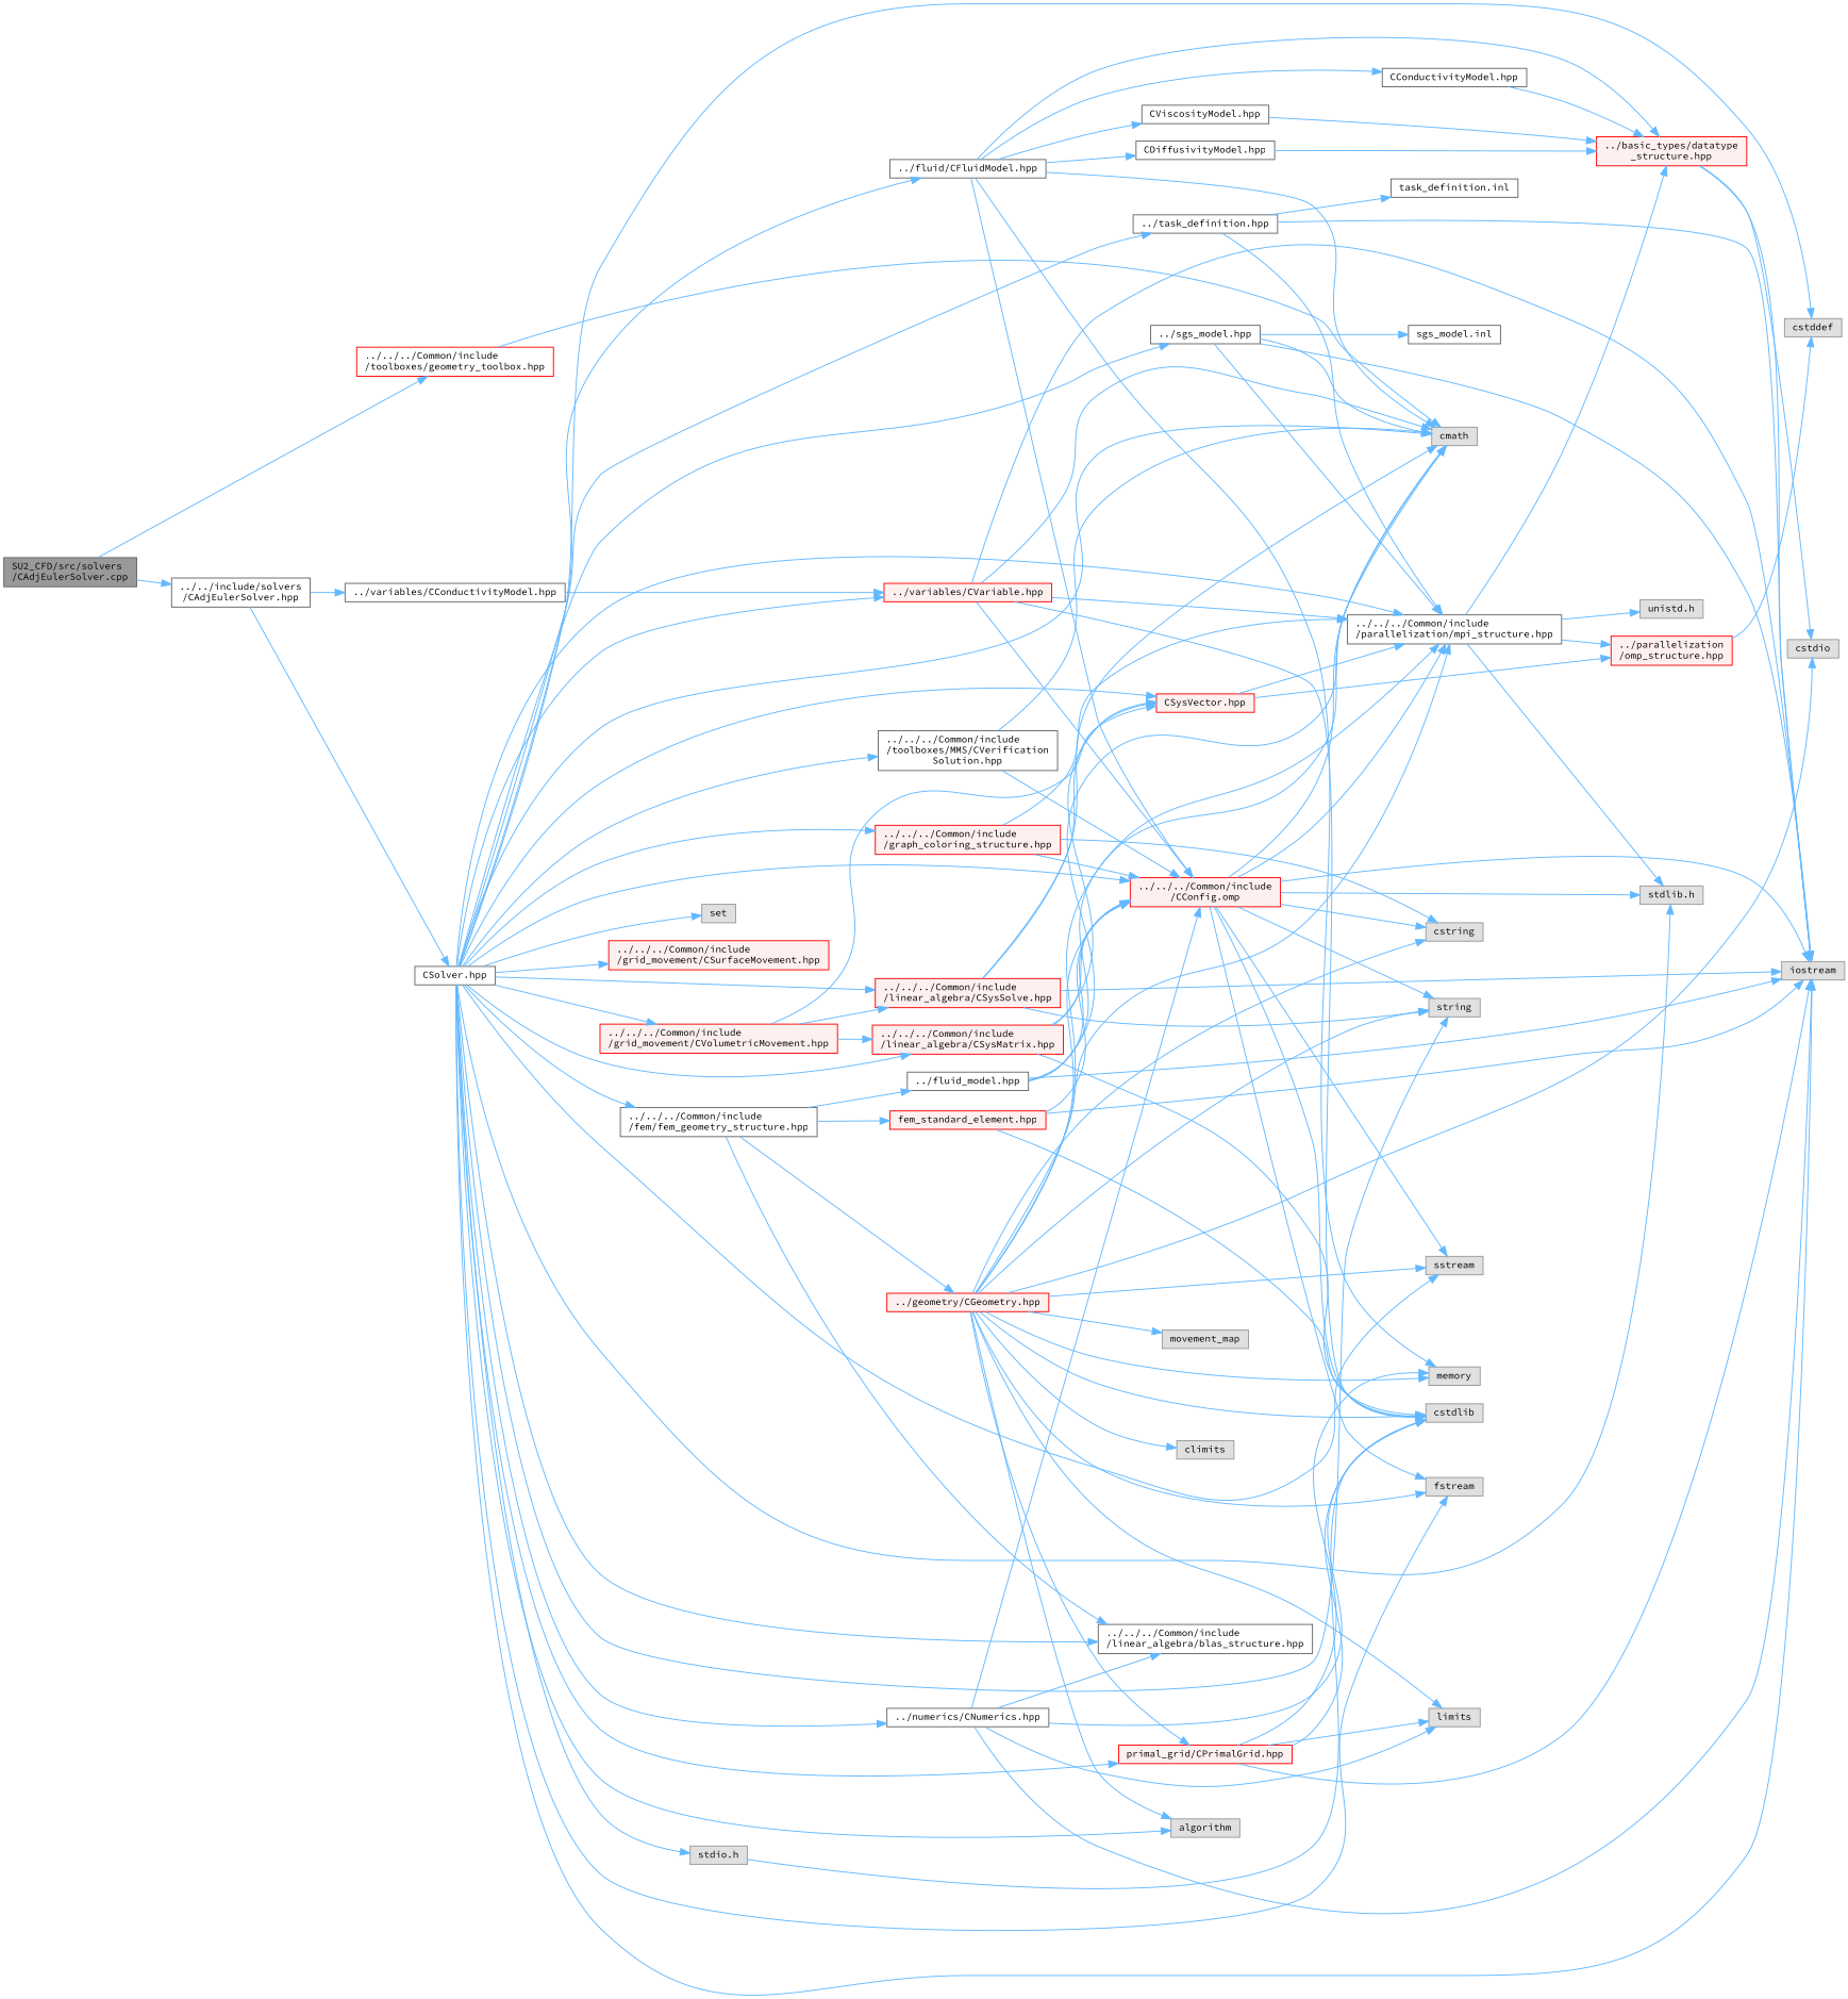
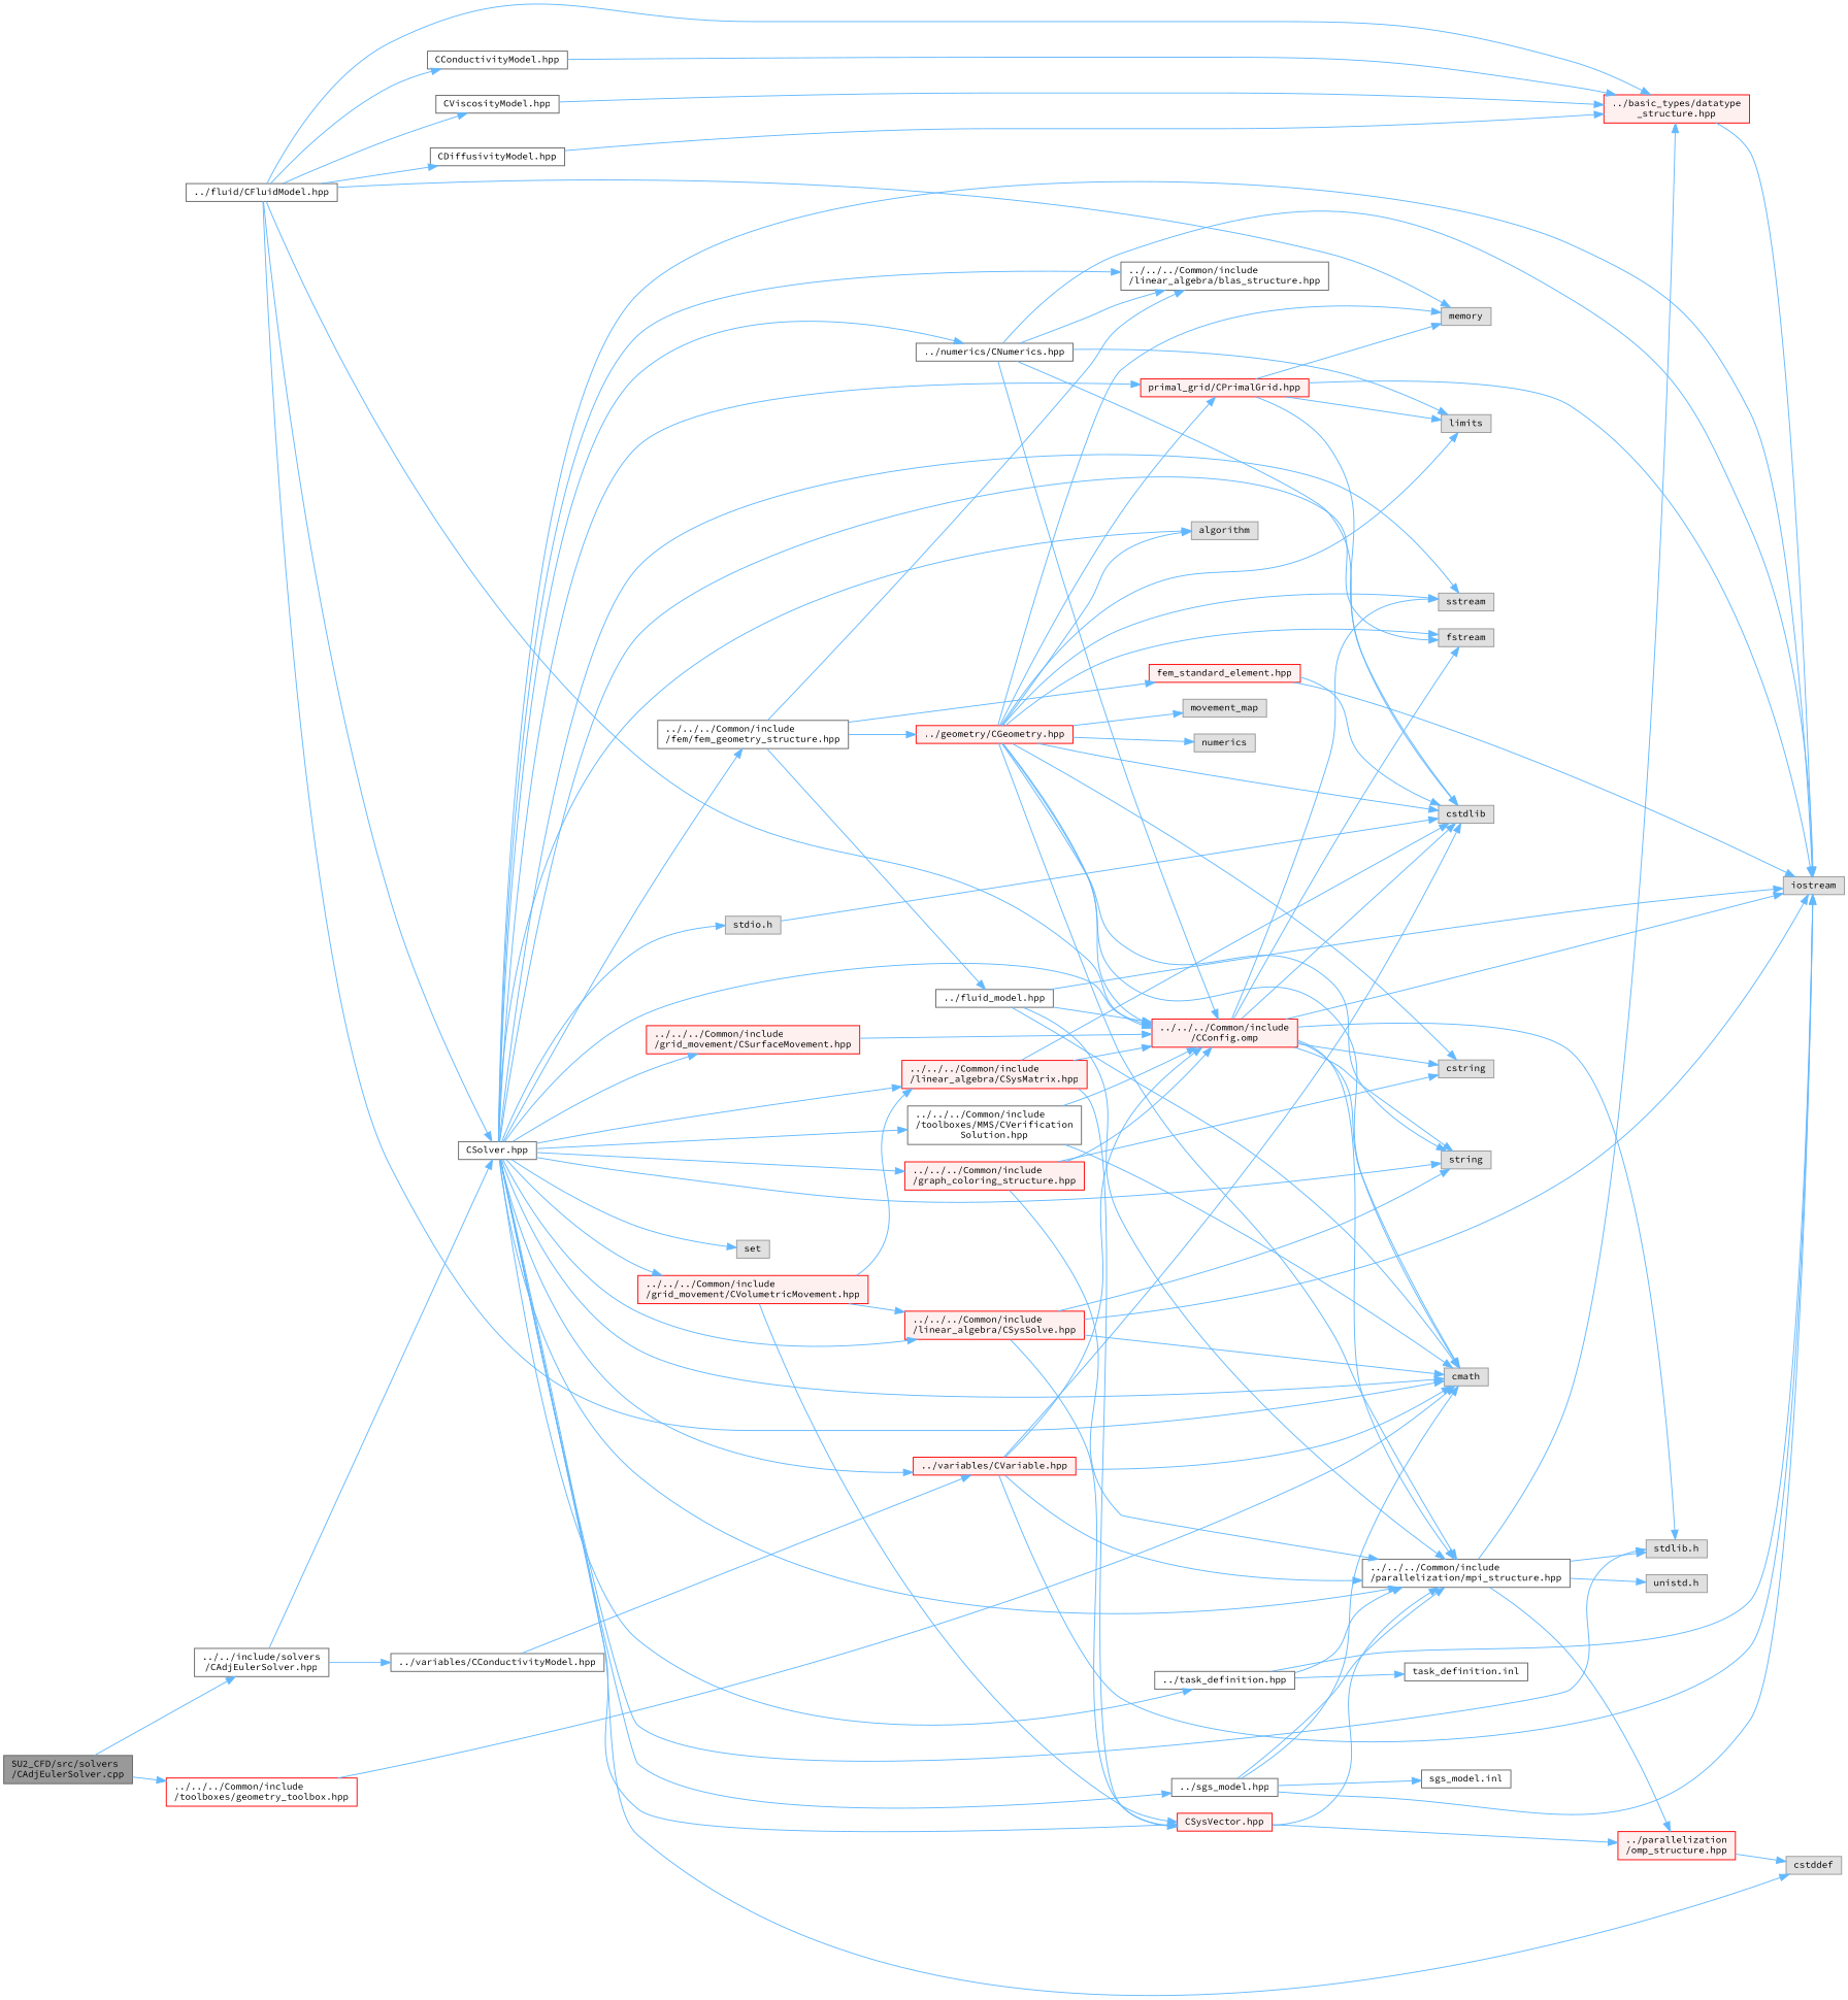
  digraph {
    fontname="Source Code Pro"
    rankdir=LR
    node [color=grey60 fillcolor=white fontname="Source Code Pro" fontsize=10 shape=box style=filled]
    edge [color=steelblue1 fontname="Source Code Pro" fontsize=10 labelfontname=Helvetica labelfontsize=10 style=solid]
    n1 [color=gray40 fillcolor=grey60 fontcolor=black height=0.2 label="SU2_CFD/src/solvers\l/CAdjEulerSolver.cpp" width=0.4]
    n2 [color=grey40 height=0.2 label="../../include/solvers\l/CAdjEulerSolver.hpp" width=0.4]
    n3 [color=red height=0.2 label="../../../Common/include\l/toolboxes/geometry_toolbox.hpp" width=0.4]
    n4 [color=grey40 height=0.2 label="CSolver.hpp" width=0.4]
    n5 [color=grey40 height=0.2 label="../variables/CConductivityModel.hpp" width=0.4]
    n6 [fillcolor="#E0E0E0" height=0.2 label=cmath width=0.4]
    n7 [color=grey40 height=0.2 label="../../../Common/include\l/parallelization/mpi_structure.hpp" width=0.4]
    n8 [fillcolor="#E0E0E0" height=0.2 label="stdlib.h" width=0.4]
    n9 [fillcolor="#E0E0E0" height=0.2 label=iostream width=0.4]
    n10 [fillcolor="#E0E0E0" height=0.2 label=cstddef width=0.4]
    n11 [fillcolor="#E0E0E0" height=0.2 label=string width=0.4]
    n12 [fillcolor="#E0E0E0" height=0.2 label=fstream width=0.4]
    n13 [fillcolor="#E0E0E0" height=0.2 label=sstream width=0.4]
    n14 [fillcolor="#E0E0E0" height=0.2 label=algorithm width=0.4]
    n15 [fillcolor="#E0E0E0" height=0.2 label=set width=0.4]
    n16 [fillcolor="#E0E0E0" height=0.2 label="stdio.h" width=0.4]
    n17 [color=grey40 height=0.2 label="../fluid/CFluidModel.hpp" width=0.4]
    n18 [color=red fillcolor="#FFF0F0" height=0.2 label="../../../Common/include\l/CConfig.omp" width=0.4]
    n19 [color=grey40 height=0.2 label="../task_definition.hpp" width=0.4]
    n20 [color=grey40 height=0.2 label="../numerics/CNumerics.hpp" width=0.4]
    n21 [color=grey40 height=0.2 label="../../../Common/include\l/linear_algebra/blas_structure.hpp" width=0.4]
    n22 [color=grey40 height=0.2 label="../sgs_model.hpp" width=0.4]
    n23 [color=grey40 height=0.2 label="../../../Common/include\l/fem/fem_geometry_structure.hpp" width=0.4]
    n24 [color=red fillcolor="#FFF0F0" height=0.2 label="../../../Common/include\l/linear_algebra/CSysMatrix.hpp" width=0.4]
    n25 [color=red fillcolor="#FFF0F0" height=0.2 label="CSysVector.hpp" width=0.4]
    n26 [color=red fillcolor="#FFF0F0" height=0.2 label="../../../Common/include\l/linear_algebra/CSysSolve.hpp" width=0.4]
    n27 [color=red fillcolor="#FFF0F0" height=0.2 label="../../../Common/include\l/grid_movement/CSurfaceMovement.hpp" width=0.4]
    n28 [color=red fillcolor="#FFF0F0" height=0.2 label="../../../Common/include\l/grid_movement/CVolumetricMovement.hpp" width=0.4]
    n29 [color=red fillcolor="#FFF0F0" height=0.2 label="../../../Common/include\l/graph_coloring_structure.hpp" width=0.4]
    n30 [color=grey40 height=0.2 label="../../../Common/include\l/toolboxes/MMS/CVerification\lSolution.hpp" width=0.4]
    n31 [color=red fillcolor="#FFF0F0" height=0.2 label="../variables/CVariable.hpp" width=0.4]
    n32 [color=red fillcolor="#FFF0F0" height=0.2 label="primal_grid/CPrimalGrid.hpp" width=0.4]
    n33 [color=red fillcolor="#FFF0F0" height=0.2 label="../basic_types/datatype\l_structure.hpp" width=0.4]
    n34 [fillcolor="#E0E0E0" height=0.2 label="unistd.h" width=0.4]
    n35 [color=red fillcolor="#FFF0F0" height=0.2 label="../parallelization\l/omp_structure.hpp" width=0.4]
    n36 [fillcolor="#E0E0E0" height=0.2 label=cstdlib width=0.4]
    n37 [fillcolor="#E0E0E0" height=0.2 label=memory width=0.4]
    n38 [color=grey40 height=0.2 label="CConductivityModel.hpp" width=0.4]
    n39 [color=grey40 height=0.2 label="CViscosityModel.hpp" width=0.4]
    n40 [color=grey40 height=0.2 label="CDiffusivityModel.hpp" width=0.4]
    n41 [fillcolor="#E0E0E0" height=0.2 label=cstring width=0.4]
    n42 [color=grey40 height=0.2 label="task_definition.inl" width=0.4]
    n43 [fillcolor="#E0E0E0" height=0.2 label=limits width=0.4]
    n44 [color=grey40 height=0.2 label="sgs_model.inl" width=0.4]
    n45 [color=red fillcolor="#FFF0F0" height=0.2 label="../geometry/CGeometry.hpp" width=0.4]
    n46 [color=red fillcolor="#FFF0F0" height=0.2 label="fem_standard_element.hpp" width=0.4]
    n47 [color=grey40 height=0.2 label="../fluid_model.hpp" width=0.4]
-   n48 [fillcolor="#E0E0E0" height=0.2 label=cstdio width=0.4]
-   n49 [fillcolor="#E0E0E0" height=0.2 label=climits width=0.4]
+   n49 [fillcolor="#E0E0E0" height=0.2 label=numerics width=0.4]
    n50 [fillcolor="#E0E0E0" height=0.2 label=movement_map width=0.4]
    n1 -> n2
    n1 -> n3
    n2 -> n4
    n2 -> n5
    n3 -> n6
    n4 -> n6
    n4 -> n7
    n4 -> n8
    n4 -> n9
    n4 -> n10
    n4 -> n11
    n4 -> n12
    n4 -> n13
    n4 -> n14
    n4 -> n15
    n4 -> n16
-   n4 -> n17
+   n17 -> n4
    n4 -> n18
    n4 -> n19
    n4 -> n20
    n4 -> n21
    n4 -> n22
    n4 -> n23
    n4 -> n24
    n4 -> n25
    n4 -> n26
    n4 -> n27
    n4 -> n28
    n4 -> n29
    n4 -> n30
    n4 -> n31
    n4 -> n32
    n5 -> n31
    n7 -> n8
    n7 -> n33
    n7 -> n34
    n7 -> n35
    n16 -> n36
    n17 -> n6
    n17 -> n18
    n17 -> n33
    n17 -> n37
    n17 -> n38
    n17 -> n39
    n17 -> n40
    n18 -> n6
    n18 -> n7
    n18 -> n8
    n18 -> n9
    n18 -> n11
    n18 -> n12
    n18 -> n13
    n18 -> n36
    n18 -> n41
    n19 -> n7
    n19 -> n9
    n19 -> n42
    n20 -> n9
    n20 -> n18
    n20 -> n21
    n20 -> n36
    n20 -> n43
    n22 -> n6
    n22 -> n7
    n22 -> n9
    n22 -> n44
    n23 -> n21
    n23 -> n45
    n23 -> n46
    n23 -> n47
    n24 -> n18
    n24 -> n25
    n24 -> n36
    n25 -> n7
    n25 -> n35
    n26 -> n6
    n26 -> n9
    n26 -> n11
    n26 -> n25
    n28 -> n24
    n28 -> n25
    n28 -> n26
    n29 -> n7
    n29 -> n18
    n29 -> n41
    n30 -> n6
    n30 -> n18
    n31 -> n6
    n31 -> n7
    n31 -> n9
    n31 -> n18
    n31 -> n36
    n32 -> n9
    n32 -> n36
    n32 -> n37
    n32 -> n43
    n33 -> n9
-   n33 -> n48
    n35 -> n10
    n38 -> n33
    n39 -> n33
    n40 -> n33
    n45 -> n6
    n45 -> n7
    n45 -> n11
    n45 -> n12
    n45 -> n13
    n45 -> n14
    n45 -> n18
    n45 -> n32
    n45 -> n36
    n45 -> n37
    n45 -> n41
    n45 -> n43
-   n45 -> n48
    n45 -> n49
    n45 -> n50
    n46 -> n9
-   n46 -> n18
+   n27 -> n18
    n46 -> n36
    n47 -> n6
    n47 -> n7
    n47 -> n9
    n47 -> n18
  }
